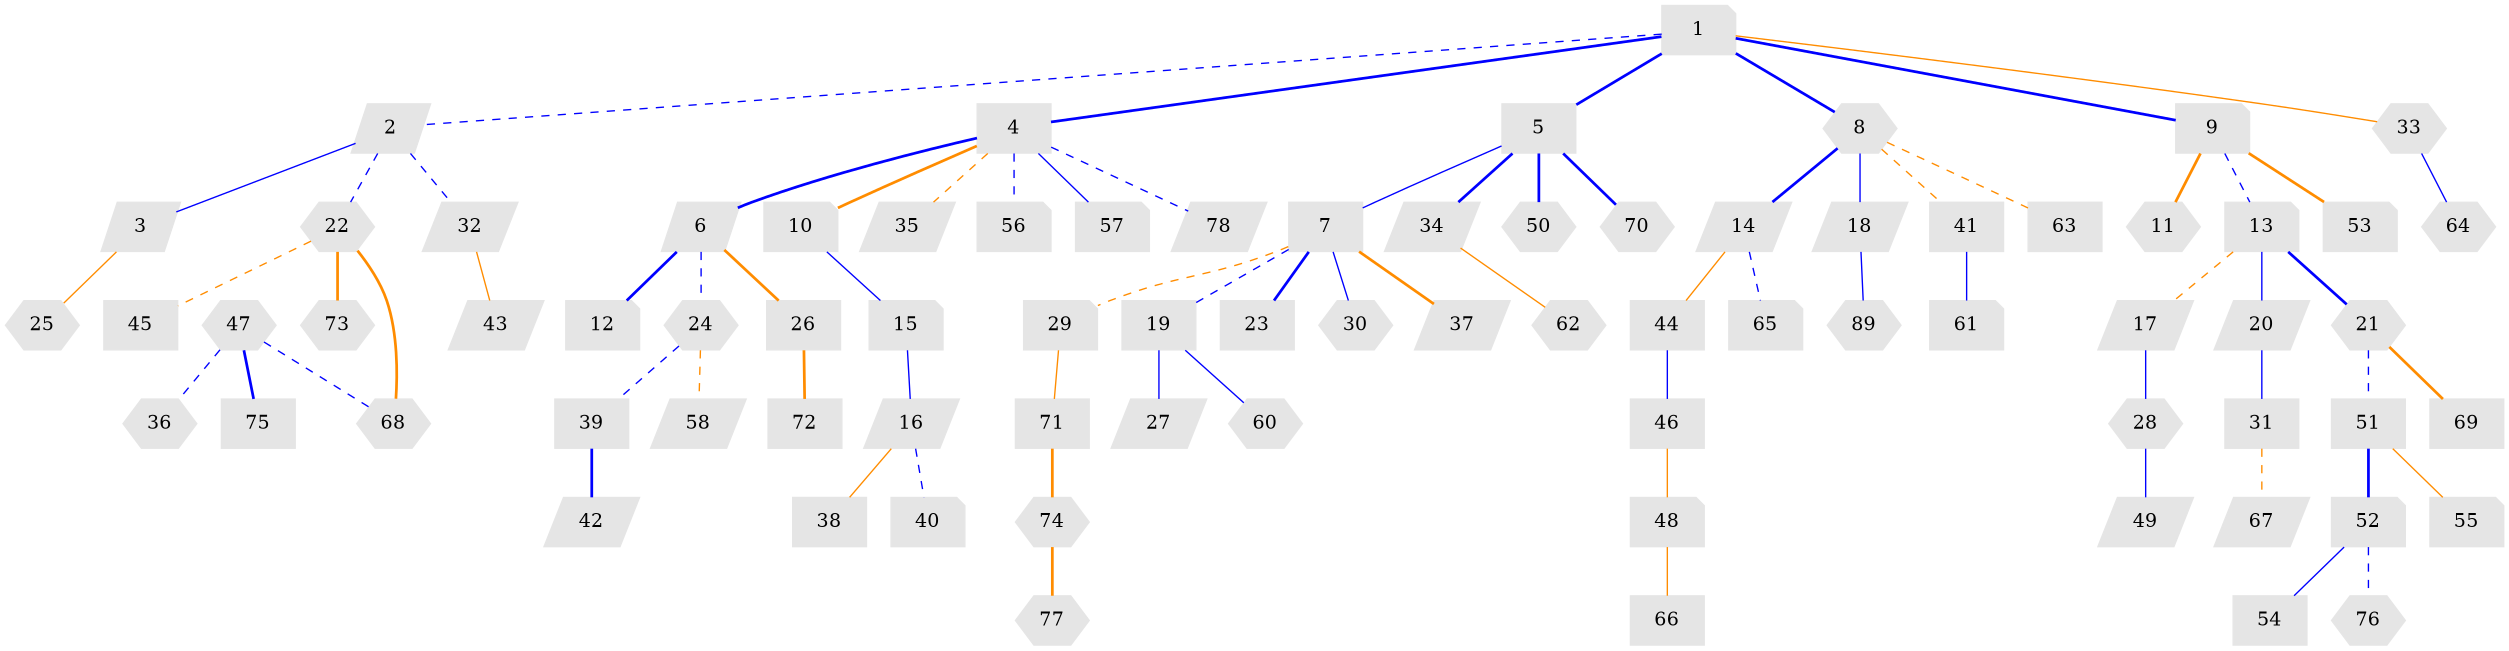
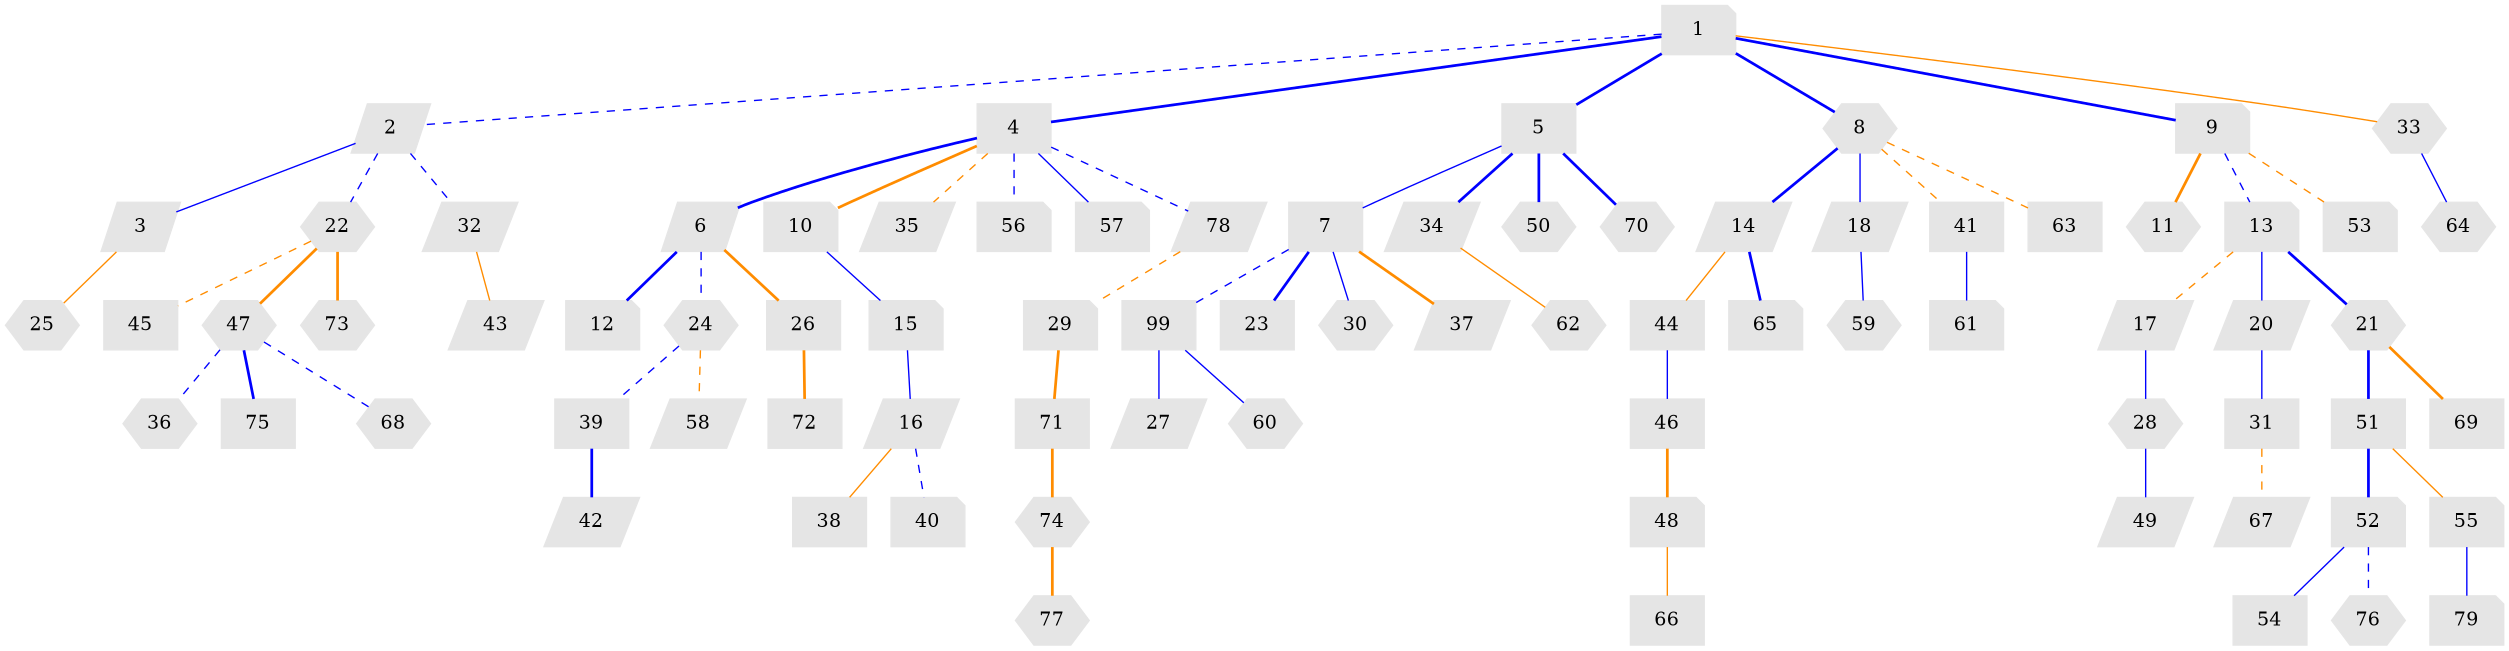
  graph {
    node [color=gray90 shape=hexagon style=filled]
    edge [color=blue style=bold]
    1 [shape=note]
    2 [shape=parallelogram]
    4 [shape=box]
    5 [shape=box]
    8
    9 [shape=note]
    33
    3 [shape=parallelogram]
    22
    32 [shape=parallelogram]
    6 [shape=parallelogram]
    10 [shape=note]
    35 [shape=parallelogram]
    56 [shape=note]
    57 [shape=note]
    78 [shape=parallelogram]
    7 [shape=box]
    34 [shape=parallelogram]
    50
    70
    14 [shape=parallelogram]
    18 [shape=parallelogram]
    41 [shape=box]
    63 [shape=box]
    11
    13 [shape=note]
    53 [shape=note]
    64
    25
    45 [shape=box]
    47
    73
    43 [shape=parallelogram]
    12 [shape=note]
    24
    26 [shape=box]
    15 [shape=note]
-   19 [shape=box]
+   19 [shape=box label=99]
    23 [shape=box]
    29 [shape=note]
    30
    37 [shape=parallelogram]
    62
    39 [shape=box]
    58 [shape=parallelogram]
    72 [shape=box]
    27 [shape=parallelogram]
    60
    71 [shape=box]
    44 [shape=box]
    65 [shape=note]
-   59 [label=89]
+   59
    61 [shape=note]
    17 [shape=parallelogram]
    20 [shape=parallelogram]
    21
    16 [shape=parallelogram]
    28
    31 [shape=box]
    51 [shape=box]
    69 [shape=box]
    46 [shape=box]
    38 [shape=box]
    40 [shape=note]
    49 [shape=parallelogram]
    67 [shape=parallelogram]
    52 [shape=note]
    55 [shape=note]
    36
    68
    75 [shape=box]
    42 [shape=parallelogram]
    74
    48 [shape=note]
    66 [shape=box]
    54 [shape=box]
    76
+   79 [shape=note]
    77
    1 -- 2 [style=dashed]
    1 -- 4
    1 -- 5
    1 -- 8
    1 -- 9
    1 -- 33 [color=darkorange style=solid]
    2 -- 3 [style=solid]
    2 -- 22 [style=dashed]
    2 -- 32 [style=dashed]
    4 -- 6
    4 -- 10 [color=darkorange]
    4 -- 35 [color=darkorange style=dashed]
    4 -- 56 [style=dashed]
    4 -- 57 [style=solid]
    4 -- 78 [style=dashed]
    5 -- 7 [style=solid]
    5 -- 34
    5 -- 50
    5 -- 70
    8 -- 14
    8 -- 18 [style=solid]
    8 -- 41 [color=darkorange style=dashed]
    8 -- 63 [color=darkorange style=dashed]
    9 -- 11 [color=darkorange]
    9 -- 13 [style=dashed]
-   9 -- 53 [color=darkorange]
+   9 -- 53 [color=darkorange style=dashed]
    33 -- 64 [style=solid]
    3 -- 25 [color=darkorange style=solid]
    22 -- 45 [color=darkorange style=dashed]
-   22 -- 68 [color=darkorange]
+   22 -- 47 [color=darkorange]
    22 -- 73 [color=darkorange]
    32 -- 43 [color=darkorange style=solid]
    6 -- 12
    6 -- 24 [style=dashed]
    6 -- 26 [color=darkorange]
    10 -- 15 [style=solid]
    7 -- 19 [style=dashed]
    7 -- 23
-   7 -- 29 [color=darkorange style=dashed]
+   78 -- 29 [color=darkorange style=dashed]
    7 -- 30 [style=solid]
    7 -- 37 [color=darkorange]
    34 -- 62 [color=darkorange style=solid]
    14 -- 44 [color=darkorange style=solid]
-   14 -- 65 [style=dashed]
+   14 -- 65
    18 -- 59 [style=solid]
    41 -- 61 [style=solid]
    13 -- 17 [color=darkorange style=dashed]
    13 -- 20 [style=solid]
    13 -- 21
    47 -- 36 [style=dashed]
    47 -- 68 [style=dashed]
    47 -- 75
    24 -- 39 [style=dashed]
    24 -- 58 [color=darkorange style=dashed]
    26 -- 72 [color=darkorange]
    15 -- 16 [style=solid]
    19 -- 27 [style=solid]
    19 -- 60 [style=solid]
-   29 -- 71 [color=darkorange style=solid]
+   29 -- 71 [color=darkorange]
    39 -- 42
    71 -- 74 [color=darkorange]
    44 -- 46 [style=solid]
    17 -- 28 [style=solid]
    20 -- 31 [style=solid]
-   21 -- 51 [style=dashed]
+   21 -- 51
    21 -- 69 [color=darkorange]
    16 -- 38 [color=darkorange style=solid]
    16 -- 40 [style=dashed]
    28 -- 49 [style=solid]
    31 -- 67 [color=darkorange style=dashed]
    51 -- 52
    51 -- 55 [color=darkorange style=solid]
-   46 -- 48 [color=darkorange style=solid]
+   46 -- 48 [color=darkorange]
    52 -- 54 [style=solid]
    52 -- 76 [style=dashed]
+   55 -- 79 [style=solid]
    74 -- 77 [color=darkorange]
    48 -- 66 [color=darkorange style=solid]
  }
